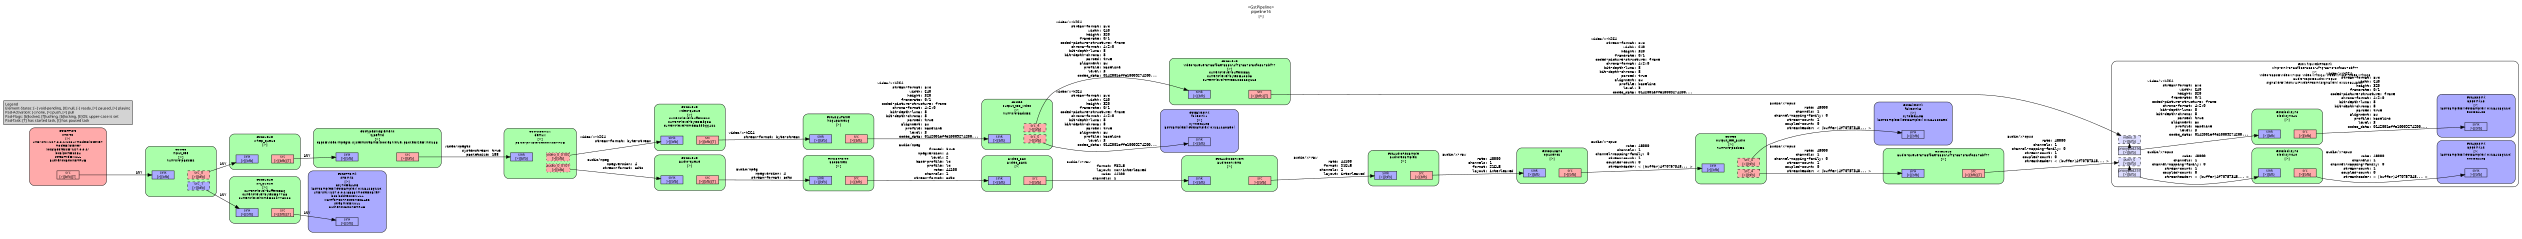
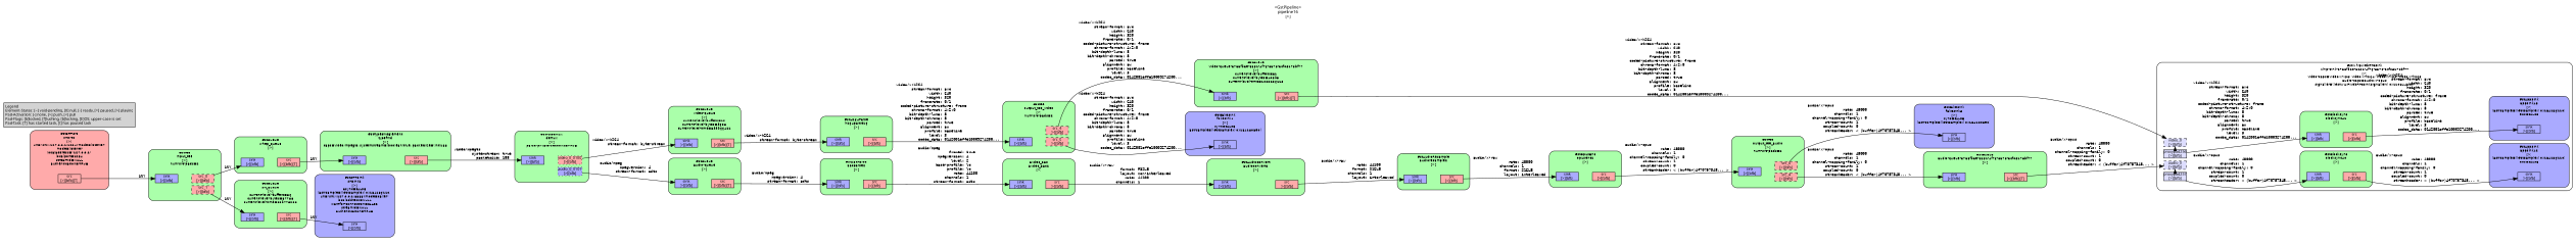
  digraph {
    fontname=sans
    fontsize=10
    label="<GstPipeline>\npipeline16\n[>]"
    labelloc=t
    nodesep=.1
    rankdir=LR
    ranksep=.2
    node [color=black fillcolor="#aaaaff" fontname=sans fontsize=9 margin="0.0,0.0" shape=box style="filled,solid"]
    edge [fontname=monospace fontsize=9 labelfontsize=6]
    n1 [height=0.2 label="sink\n[>][bfb]"]
    n2 [fillcolor="#ffaaaa" height=0.2 label="src\n[>][bfb][T]"]
    n3 [height=0.2 label="sink\n[>][bfb]"]
    n4 [fillcolor="#ffaaaa" height=0.2 label="src\n[>][bfb][T]"]
-   n5 [fillcolor="#ddddff" height=0.2 label="push_0\n[>][bfb]" style="filled,dashed"]
+   n5 [fillcolor="#ddddff" height=0.2 label="audio_0\n[>][bfb]" style="filled,dashed"]
    n6 [fillcolor="#ddddff" height=0.2 label="proxypad257\n[>][bfb]"]
    n7 [fillcolor="#ddddff" height=0.2 label="video_0\n[>][bfb]" style="filled,dashed"]
    n8 [fillcolor="#ddddff" height=0.2 label="proxypad256\n[>][bfb]"]
    n9 [height=0.2 label="sink\n[>][bfb]"]
    n10 [fillcolor="#ffaaaa" height=0.2 label="src\n[>][bfb]"]
    n11 [height=0.2 label="sink\n[>][bfb]"]
    n12 [height=0.2 label="sink\n[>][bfb]"]
    n13 [fillcolor="#ffaaaa" height=0.2 label="src\n[>][bfb]"]
    n14 [height=0.2 label="sink\n[>][bfb]"]
    n15 [height=0.2 label="sink\n[>][bfb]"]
    n16 [height=0.2 label="sink\n[>][bfb]"]
    n17 [fillcolor="#ffaaaa" height=0.2 label="src_0\n[>][bfb]" style="filled,dashed"]
    n18 [fillcolor="#ffaaaa" height=0.2 label="src_4\n[>][bfb]" style="filled,dashed"]
    n19 [height=0.2 label="sink\n[>][bfb]"]
    n20 [fillcolor="#ffaaaa" height=0.2 label="src\n[>][bfb]"]
    n21 [height=0.2 label="sink\n[>][bfb]"]
    n22 [fillcolor="#ffaaaa" height=0.2 label="src\n[>][bfb]"]
    n23 [height=0.2 label="sink\n[>][bfb]"]
    n24 [fillcolor="#ffaaaa" height=0.2 label="src\n[>][bfb]"]
    n25 [height=0.2 label="sink\n[>][bfb]"]
    n26 [fillcolor="#ffaaaa" height=0.2 label="src\n[>][bfb]"]
    n27 [height=0.2 label="sink\n[>][bfb]"]
    n28 [fillcolor="#ffaaaa" height=0.2 label="src\n[>][bfb]"]
    n29 [height=0.2 label="sink\n[>][bfb]"]
    n30 [height=0.2 label="sink\n[>][bfb]"]
    n31 [fillcolor="#ffaaaa" height=0.2 label="src_0\n[>][bfb]" style="filled,dashed"]
    n32 [fillcolor="#ffaaaa" height=0.2 label="src_4\n[>][bfb]" style="filled,dashed"]
    n33 [height=0.2 label="sink\n[>][bfb]"]
    n34 [fillcolor="#ffaaaa" height=0.2 label="src\n[>][bfb]"]
    n35 [height=0.2 label="sink\n[>][bfb]"]
    n36 [height=0.2 label="sink\n[>][bfb]"]
    n37 [fillcolor="#ffaaaa" height=0.2 label="src\n[>][bfb][T]"]
    n38 [height=0.2 label="sink\n[>][bfb]"]
    n39 [fillcolor="#ffaaaa" height=0.2 label="src\n[>][bfb][T]"]
    n40 [height=0.2 label="sink\n[>][bfb]"]
    n41 [fillcolor="#ffaaaa" height=0.2 label="video_0_0100\n[>][bfb]" style="filled,dotted"]
-   n42 [fillcolor="#ffaaaa" height=0.2 label="audio_0_0101\n[>][bfb]" style="filled,dotted"]
+   n42 [height=0.2 label="audio_0_0101\n[>][bfb]" style="filled,dotted"]
    n43 [height=0.2 label="sink\n[>][bfb]"]
    n44 [fillcolor="#ffaaaa" height=0.2 label="src\n[>][bfb]"]
    n45 [height=0.2 label="sink\n[>][bfb]"]
    n46 [fillcolor="#ffaaaa" height=0.2 label="src\n[>][bfb][T]"]
    n47 [height=0.2 label="sink\n[>][bfb]"]
    n48 [fillcolor="#ffaaaa" height=0.2 label="src\n[>][bfb][T]"]
    n49 [height=0.2 label="sink\n[>][bfb]"]
    n50 [fillcolor="#ffaaaa" height=0.2 label="src_0\n[>][bfb]" style="filled,dashed"]
-   n51 [height=0.2 label="src_1\n[>][bfb]" style="filled,dashed"]
+   n51 [fillcolor="#ffaaaa" height=0.2 label="src_1\n[>][bfb]" style="filled,dashed"]
    n52 [fillcolor="#ffaaaa" height=0.2 label="src\n[>][bfb][T]"]
    n53 [label="Legend\lElement-States: [~] void-pending, [0] null, [-] ready, [=] paused, [>] playing\lPad-Activation: [-] none, [>] push, [<] pull\lPad-Flags: [b]locked, [f]lushing, [b]locking, [E]OS; upper-case is set\lPad-Task: [T] has started task, [t] has paused task\l" margin="0.05,0.05" style=filled color="" fillcolor=""]
    subgraph cluster_1 {
      color=black
      fillcolor="#aaffaa"
      fontname="Bitstream Vera Sans"
      fontsize=8
      label="GstQueue\naudio-queue-a7aaf9ae-aa51-4f76-8a78-acf05178bf77\n[>]"
      style="filled,rounded"
      subgraph cluster_2 {
        color=black
        fillcolor="#aaffaa"
        fontname="Bitstream Vera Sans"
        fontsize=8
        label=""
        style=invis
        n1
      }
      subgraph cluster_3 {
        color=black
        fillcolor="#aaffaa"
        fontname="Bitstream Vera Sans"
        fontsize=8
        label=""
        style=invis
        n2
      }
    }
    subgraph cluster_4 {
      color=black
      fillcolor="#aaffaa"
      fontname="Bitstream Vera Sans"
      fontsize=8
      label="GstQueue\nvideo-queue-a7aaf9ae-aa51-4f76-8a78-acf05178bf77\n[>]\ncurrent-level-buffers=31\ncurrent-level-bytes=40393\ncurrent-level-time=1033236115"
      style="filled,rounded"
      subgraph cluster_5 {
        color=black
        fillcolor="#aaffaa"
        fontname="Bitstream Vera Sans"
        fontsize=8
        label=""
        style=invis
        n3
      }
      subgraph cluster_6 {
        color=black
        fillcolor="#aaffaa"
        fontname="Bitstream Vera Sans"
        fontsize=8
        label=""
        style=invis
        n4
      }
    }
    subgraph cluster_7 {
      color=black
      fillcolor="#ffffff"
      fontname="Bitstream Vera Sans"
      fontsize=8
      label="GstWhipWebRTCSink\nwhip-sink-a7aaf9ae-aa51-4f76-8a78-acf05178bf77\n[>]\nvideo-caps=video/x-vp8; video/x-h264; video/x-vp9; video/x-h265\naudio-caps=audio/x-opus\nsignaller=((GstWHIPWebRTCSinkSignaller*) 0x110844ac0)"
      style="filled,rounded"
      subgraph cluster_8 {
        color=black
        fillcolor="#ffffff"
        fontname="Bitstream Vera Sans"
        fontsize=8
        label=""
        style=invis
        n5
        n6
        n7
        n8
      }
      subgraph cluster_9 {
        color=black
        fillcolor="#aaffaa"
        fontname="Bitstream Vera Sans"
        fontsize=8
        label="GstClockSync\nclocksync40\n[>]"
        style="filled,rounded"
        subgraph cluster_10 {
          color=black
          fillcolor="#aaffaa"
          fontname="Bitstream Vera Sans"
          fontsize=8
          label=""
          style=invis
          n9
        }
        subgraph cluster_11 {
          color=black
          fillcolor="#aaffaa"
          fontname="Bitstream Vera Sans"
          fontsize=8
          label=""
          style=invis
          n10
        }
      }
      subgraph cluster_12 {
        color=black
        fillcolor="#aaaaff"
        fontname="Bitstream Vera Sans"
        fontsize=8
        label="GstAppSink\nappsink43\n[>]\nlast-sample=((GstSample*) 0x134136110)\neos=FALSE"
        style="filled,rounded"
        subgraph cluster_13 {
          color=black
          fillcolor="#aaaaff"
          fontname="Bitstream Vera Sans"
          fontsize=8
          label=""
          style=invis
          n11
        }
      }
      subgraph cluster_14 {
        color=black
        fillcolor="#aaffaa"
        fontname="Bitstream Vera Sans"
        fontsize=8
        label="GstClockSync\nclocksync41\n[>]"
        style="filled,rounded"
        subgraph cluster_15 {
          color=black
          fillcolor="#aaffaa"
          fontname="Bitstream Vera Sans"
          fontsize=8
          label=""
          style=invis
          n12
        }
        subgraph cluster_16 {
          color=black
          fillcolor="#aaffaa"
          fontname="Bitstream Vera Sans"
          fontsize=8
          label=""
          style=invis
          n13
        }
      }
      subgraph cluster_17 {
        color=black
        fillcolor="#aaaaff"
        fontname="Bitstream Vera Sans"
        fontsize=8
        label="GstAppSink\nappsink42\n[>]\nlast-sample=((GstSample*) 0x134136110)\neos=FALSE"
        style="filled,rounded"
        subgraph cluster_18 {
          color=black
          fillcolor="#aaaaff"
          fontname="Bitstream Vera Sans"
          fontsize=8
          label=""
          style=invis
          n14
        }
      }
    }
    subgraph cluster_19 {
      color=black
      fillcolor="#aaaaff"
      fontname="Bitstream Vera Sans"
      fontsize=8
      label="GstFakeSink\nfakesink5\n[>]\nsync=FALSE\nlast-sample=((GstSample*) 0x134180ae0)"
      style="filled,rounded"
      subgraph cluster_20 {
        color=black
        fillcolor="#aaaaff"
        fontname="Bitstream Vera Sans"
        fontsize=8
        label=""
        style=invis
        n15
      }
    }
    subgraph cluster_21 {
      color=black
      fillcolor="#aaffaa"
      fontname="Bitstream Vera Sans"
      fontsize=8
      label="GstTee\noutput_tee_audio\n[>]\nnum-src-pads=2"
      style="filled,rounded"
      subgraph cluster_22 {
        color=black
        fillcolor="#aaffaa"
        fontname="Bitstream Vera Sans"
        fontsize=8
        label=""
        style=invis
        n16
      }
      subgraph cluster_23 {
        color=black
        fillcolor="#aaffaa"
        fontname="Bitstream Vera Sans"
        fontsize=8
        label=""
        style=invis
        n17
        n18
      }
    }
    subgraph cluster_24 {
      color=black
      fillcolor="#aaffaa"
      fontname="Bitstream Vera Sans"
      fontsize=8
      label="GstOpusEnc\nopusenc2\n[>]"
      style="filled,rounded"
      subgraph cluster_25 {
        color=black
        fillcolor="#aaffaa"
        fontname="Bitstream Vera Sans"
        fontsize=8
        label=""
        style=invis
        n19
      }
      subgraph cluster_26 {
        color=black
        fillcolor="#aaffaa"
        fontname="Bitstream Vera Sans"
        fontsize=8
        label=""
        style=invis
        n20
      }
    }
    subgraph cluster_27 {
      color=black
      fillcolor="#aaffaa"
      fontname="Bitstream Vera Sans"
      fontsize=8
      label="GstAudioResample\naudioresample2\n[>]"
      style="filled,rounded"
      subgraph cluster_28 {
        color=black
        fillcolor="#aaffaa"
        fontname="Bitstream Vera Sans"
        fontsize=8
        label=""
        style=invis
        n21
      }
      subgraph cluster_29 {
        color=black
        fillcolor="#aaffaa"
        fontname="Bitstream Vera Sans"
        fontsize=8
        label=""
        style=invis
        n22
      }
    }
    subgraph cluster_30 {
      color=black
      fillcolor="#aaffaa"
      fontname="Bitstream Vera Sans"
      fontsize=8
      label="GstAudioConvert\naudioconvert2\n[>]"
      style="filled,rounded"
      subgraph cluster_31 {
        color=black
        fillcolor="#aaffaa"
        fontname="Bitstream Vera Sans"
        fontsize=8
        label=""
        style=invis
        n23
      }
      subgraph cluster_32 {
        color=black
        fillcolor="#aaffaa"
        fontname="Bitstream Vera Sans"
        fontsize=8
        label=""
        style=invis
        n24
      }
    }
    subgraph cluster_33 {
      color=black
      fillcolor="#aaffaa"
      fontname="Bitstream Vera Sans"
      fontsize=8
      label="avdec_aac\navdec_aac2\n[>]"
      style="filled,rounded"
      subgraph cluster_34 {
        color=black
        fillcolor="#aaffaa"
        fontname="Bitstream Vera Sans"
        fontsize=8
        label=""
        style=invis
        n25
      }
      subgraph cluster_35 {
        color=black
        fillcolor="#aaffaa"
        fontname="Bitstream Vera Sans"
        fontsize=8
        label=""
        style=invis
        n26
      }
    }
    subgraph cluster_36 {
      color=black
      fillcolor="#aaffaa"
      fontname="Bitstream Vera Sans"
      fontsize=8
      label="GstAacParse\naacparse2\n[>]"
      style="filled,rounded"
      subgraph cluster_37 {
        color=black
        fillcolor="#aaffaa"
        fontname="Bitstream Vera Sans"
        fontsize=8
        label=""
        style=invis
        n27
      }
      subgraph cluster_38 {
        color=black
        fillcolor="#aaffaa"
        fontname="Bitstream Vera Sans"
        fontsize=8
        label=""
        style=invis
        n28
      }
    }
    subgraph cluster_39 {
      color=black
      fillcolor="#aaaaff"
      fontname="Bitstream Vera Sans"
      fontsize=8
      label="GstFakeSink\nfakesink4\n[>]\nsync=FALSE\nlast-sample=((GstSample*) 0x134180ae0)"
      style="filled,rounded"
      subgraph cluster_40 {
        color=black
        fillcolor="#aaaaff"
        fontname="Bitstream Vera Sans"
        fontsize=8
        label=""
        style=invis
        n29
      }
    }
    subgraph cluster_41 {
      color=black
      fillcolor="#aaffaa"
      fontname="Bitstream Vera Sans"
      fontsize=8
      label="GstTee\noutput_tee_video\n[>]\nnum-src-pads=2"
      style="filled,rounded"
      subgraph cluster_42 {
        color=black
        fillcolor="#aaffaa"
        fontname="Bitstream Vera Sans"
        fontsize=8
        label=""
        style=invis
        n30
      }
      subgraph cluster_43 {
        color=black
        fillcolor="#aaffaa"
        fontname="Bitstream Vera Sans"
        fontsize=8
        label=""
        style=invis
        n31
        n32
      }
    }
    subgraph cluster_44 {
      color=black
      fillcolor="#aaffaa"
      fontname="Bitstream Vera Sans"
      fontsize=8
      label="GstH264Parse\nh264parse16\n[>]"
      style="filled,rounded"
      subgraph cluster_45 {
        color=black
        fillcolor="#aaffaa"
        fontname="Bitstream Vera Sans"
        fontsize=8
        label=""
        style=invis
        n33
      }
      subgraph cluster_46 {
        color=black
        fillcolor="#aaffaa"
        fontname="Bitstream Vera Sans"
        fontsize=8
        label=""
        style=invis
        n34
      }
    }
    subgraph cluster_47 {
      color=black
      fillcolor="#aaaaff"
      fontname="Bitstream Vera Sans"
      fontsize=8
      label="GstSRTSink\nsrtsink2\n[>]\nasync=FALSE\nlast-sample=((GstSample*) 0x134136110)\nuri=\"srt://127.0.0.1:8888?mode=caller\"\nlocaladdress=NULL\nwait-for-connection=FALSE\nstreamid=NULL\nauthentication=TRUE"
      style="filled,rounded"
      subgraph cluster_48 {
        color=black
        fillcolor="#aaaaff"
        fontname="Bitstream Vera Sans"
        fontsize=8
        label=""
        style=invis
        n35
      }
    }
    subgraph cluster_49 {
      color=black
      fillcolor="#aaffaa"
      fontname="Bitstream Vera Sans"
      fontsize=8
      label="GstQueue\naudio-queue\n[>]"
      style="filled,rounded"
      subgraph cluster_50 {
        color=black
        fillcolor="#aaffaa"
        fontname="Bitstream Vera Sans"
        fontsize=8
        label=""
        style=invis
        n36
      }
      subgraph cluster_51 {
        color=black
        fillcolor="#aaffaa"
        fontname="Bitstream Vera Sans"
        fontsize=8
        label=""
        style=invis
        n37
      }
    }
    subgraph cluster_52 {
      color=black
      fillcolor="#aaffaa"
      fontname="Bitstream Vera Sans"
      fontsize=8
      label="GstQueue\nvideo-queue\n[>]\ncurrent-level-buffers=12\ncurrent-level-bytes=9658\ncurrent-level-time=399966421"
      style="filled,rounded"
      subgraph cluster_53 {
        color=black
        fillcolor="#aaffaa"
        fontname="Bitstream Vera Sans"
        fontsize=8
        label=""
        style=invis
        n38
      }
      subgraph cluster_54 {
        color=black
        fillcolor="#aaffaa"
        fontname="Bitstream Vera Sans"
        fontsize=8
        label=""
        style=invis
        n39
      }
    }
    subgraph cluster_55 {
      color=black
      fillcolor="#aaffaa"
      fontname="Bitstream Vera Sans"
      fontsize=8
      label="GstTSDemux\ndemux\n[>]\nparse-private-sections=TRUE"
      style="filled,rounded"
      subgraph cluster_56 {
        color=black
        fillcolor="#aaffaa"
        fontname="Bitstream Vera Sans"
        fontsize=8
        label=""
        style=invis
        n40
      }
      subgraph cluster_57 {
        color=black
        fillcolor="#aaffaa"
        fontname="Bitstream Vera Sans"
        fontsize=8
        label=""
        style=invis
        n41
        n42
      }
    }
    subgraph cluster_58 {
      color=black
      fillcolor="#aaffaa"
      fontname="Bitstream Vera Sans"
      fontsize=8
      label="GstTypeFindElement\ntypefind\n[>]\ncaps=video/mpegts, systemstream=(boolean)true, packetsize=(int)188"
      style="filled,rounded"
      subgraph cluster_59 {
        color=black
        fillcolor="#aaffaa"
        fontname="Bitstream Vera Sans"
        fontsize=8
        label=""
        style=invis
        n43
      }
      subgraph cluster_60 {
        color=black
        fillcolor="#aaffaa"
        fontname="Bitstream Vera Sans"
        fontsize=8
        label=""
        style=invis
        n44
      }
    }
    subgraph cluster_61 {
      color=black
      fillcolor="#aaffaa"
      fontname="Bitstream Vera Sans"
      fontsize=8
      label="GstQueue\nsrt_queue\n[>]\ncurrent-level-buffers=36\ncurrent-level-bytes=37788\ncurrent-level-time=839775208"
      style="filled,rounded"
      subgraph cluster_62 {
        color=black
        fillcolor="#aaffaa"
        fontname="Bitstream Vera Sans"
        fontsize=8
        label=""
        style=invis
        n45
      }
      subgraph cluster_63 {
        color=black
        fillcolor="#aaffaa"
        fontname="Bitstream Vera Sans"
        fontsize=8
        label=""
        style=invis
        n46
      }
    }
    subgraph cluster_64 {
      color=black
      fillcolor="#aaffaa"
      fontname="Bitstream Vera Sans"
      fontsize=8
      label="GstQueue\nwhep_queue\n[>]"
      style="filled,rounded"
      subgraph cluster_65 {
        color=black
        fillcolor="#aaffaa"
        fontname="Bitstream Vera Sans"
        fontsize=8
        label=""
        style=invis
        n47
      }
      subgraph cluster_66 {
        color=black
        fillcolor="#aaffaa"
        fontname="Bitstream Vera Sans"
        fontsize=8
        label=""
        style=invis
        n48
      }
    }
    subgraph cluster_67 {
      color=black
      fillcolor="#aaffaa"
      fontname="Bitstream Vera Sans"
      fontsize=8
      label="GstTee\ninput_tee\n[>]\nnum-src-pads=2"
      style="filled,rounded"
      subgraph cluster_68 {
        color=black
        fillcolor="#aaffaa"
        fontname="Bitstream Vera Sans"
        fontsize=8
        label=""
        style=invis
        n49
      }
      subgraph cluster_69 {
        color=black
        fillcolor="#aaffaa"
        fontname="Bitstream Vera Sans"
        fontsize=8
        label=""
        style=invis
        n50
        n51
      }
    }
    subgraph cluster_70 {
      color=black
      fillcolor="#ffaaaa"
      fontname="Bitstream Vera Sans"
      fontsize=8
      label="GstSRTSrc\nsrtsrc2\n[>]\nuri=\"srt://127.0.0.1:1234?mode=listener\"\nmode=listener\nlocaladdress=\"127.0.0.1\"\nlocalport=1234\nstreamid=NULL\nauthentication=TRUE"
      style="filled,rounded"
      subgraph cluster_71 {
        color=black
        fillcolor="#ffaaaa"
        fontname="Bitstream Vera Sans"
        fontsize=8
        label=""
        style=invis
        n52
      }
    }
    n1 -> n2 [style=invis]
    n2 -> n5 [label="audio/x-opus\l                rate: 48000\l            channels: 1\l  channel-mapping-family: 0\l        stream-count: 1\l       coupled-count: 0\l        streamheader: < (buffer)4f70757348... >\l"]
    n3 -> n4 [style=invis]
    n4 -> n7 [label="video/x-h264\l       stream-format: avc\l               width: 640\l              height: 320\l           framerate: 0/1\l  coded-picture-structure: frame\l       chroma-format: 4:2:0\l      bit-depth-luma: 8\l    bit-depth-chroma: 8\l              parsed: true\l           alignment: au\l             profile: baseline\l               level: 3\l          codec_data: 0142001effe10009274200...\l"]
    n6 -> n5 [minlen=0 style=dashed]
    n6 -> n9 [label="audio/x-opus\l                rate: 48000\l            channels: 1\l  channel-mapping-family: 0\l        stream-count: 1\l       coupled-count: 0\l        streamheader: < (buffer)4f70757348... >\l"]
    n8 -> n7 [minlen=0 style=dashed]
    n8 -> n12 [label="video/x-h264\l       stream-format: avc\l               width: 640\l              height: 320\l           framerate: 0/1\l  coded-picture-structure: frame\l       chroma-format: 4:2:0\l      bit-depth-luma: 8\l    bit-depth-chroma: 8\l              parsed: true\l           alignment: au\l             profile: baseline\l               level: 3\l          codec_data: 0142001effe10009274200...\l"]
    n9 -> n10 [style=invis]
    n10 -> n14 [label="audio/x-opus\l                rate: 48000\l            channels: 1\l  channel-mapping-family: 0\l        stream-count: 1\l       coupled-count: 0\l        streamheader: < (buffer)4f70757348... >\l"]
    n12 -> n13 [style=invis]
    n13 -> n11 [label="video/x-h264\l       stream-format: avc\l               width: 640\l              height: 320\l           framerate: 0/1\l  coded-picture-structure: frame\l       chroma-format: 4:2:0\l      bit-depth-luma: 8\l    bit-depth-chroma: 8\l              parsed: true\l           alignment: au\l             profile: baseline\l               level: 3\l          codec_data: 0142001effe10009274200...\l"]
    n16 -> n17 [style=invis]
    n17 -> n15 [label="audio/x-opus\l                rate: 48000\l            channels: 1\l  channel-mapping-family: 0\l        stream-count: 1\l       coupled-count: 0\l        streamheader: < (buffer)4f70757348... >\l"]
    n18 -> n1 [label="audio/x-opus\l                rate: 48000\l            channels: 1\l  channel-mapping-family: 0\l        stream-count: 1\l       coupled-count: 0\l        streamheader: < (buffer)4f70757348... >\l"]
    n19 -> n20 [style=invis]
    n20 -> n16 [label="audio/x-opus\l                rate: 48000\l            channels: 1\l  channel-mapping-family: 0\l        stream-count: 1\l       coupled-count: 0\l        streamheader: < (buffer)4f70757348... >\l"]
    n21 -> n22 [style=invis]
    n22 -> n19 [label="audio/x-raw\l                rate: 48000\l            channels: 1\l              format: S16LE\l              layout: interleaved\l"]
    n23 -> n24 [style=invis]
    n24 -> n21 [label="audio/x-raw\l                rate: 44100\l              format: S16LE\l            channels: 1\l              layout: interleaved\l"]
    n25 -> n26 [style=invis]
    n26 -> n23 [label="audio/x-raw\l              format: F32LE\l              layout: non-interleaved\l                rate: 44100\l            channels: 1\l"]
    n27 -> n28 [style=invis]
    n28 -> n25 [label="audio/mpeg\l              framed: true\l         mpegversion: 4\l               level: 2\l        base-profile: lc\l             profile: lc\l                rate: 44100\l            channels: 1\l       stream-format: adts\l"]
    n30 -> n31 [style=invis]
    n31 -> n29 [label="video/x-h264\l       stream-format: avc\l               width: 640\l              height: 320\l           framerate: 0/1\l  coded-picture-structure: frame\l       chroma-format: 4:2:0\l      bit-depth-luma: 8\l    bit-depth-chroma: 8\l              parsed: true\l           alignment: au\l             profile: baseline\l               level: 3\l          codec_data: 0142001effe10009274200...\l"]
    n32 -> n3 [label="video/x-h264\l       stream-format: avc\l               width: 640\l              height: 320\l           framerate: 0/1\l  coded-picture-structure: frame\l       chroma-format: 4:2:0\l      bit-depth-luma: 8\l    bit-depth-chroma: 8\l              parsed: true\l           alignment: au\l             profile: baseline\l               level: 3\l          codec_data: 0142001effe10009274200...\l"]
    n33 -> n34 [style=invis]
    n34 -> n30 [label="video/x-h264\l       stream-format: avc\l               width: 640\l              height: 320\l           framerate: 0/1\l  coded-picture-structure: frame\l       chroma-format: 4:2:0\l      bit-depth-luma: 8\l    bit-depth-chroma: 8\l              parsed: true\l           alignment: au\l             profile: baseline\l               level: 3\l          codec_data: 0142001effe10009274200...\l"]
    n36 -> n37 [style=invis]
    n37 -> n27 [label="audio/mpeg\l         mpegversion: 4\l       stream-format: adts\l"]
    n38 -> n39 [style=invis]
    n39 -> n33 [label="video/x-h264\l       stream-format: byte-stream\l"]
    n40 -> n41 [style=invis]
    n41 -> n38 [label="video/x-h264\l       stream-format: byte-stream\l"]
    n42 -> n36 [label="audio/mpeg\l         mpegversion: 4\l       stream-format: adts\l"]
    n43 -> n44 [style=invis]
    n44 -> n40 [label="video/mpegts\l        systemstream: true\l          packetsize: 188\l"]
    n45 -> n46 [style=invis]
    n46 -> n35 [label=ANY]
    n47 -> n48 [style=invis]
    n48 -> n43 [label=ANY]
    n49 -> n50 [style=invis]
    n50 -> n47 [label=ANY]
    n51 -> n45 [label=ANY]
    n52 -> n49 [label=ANY]
  }
